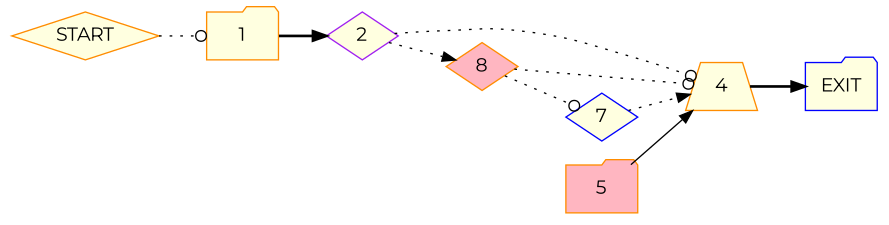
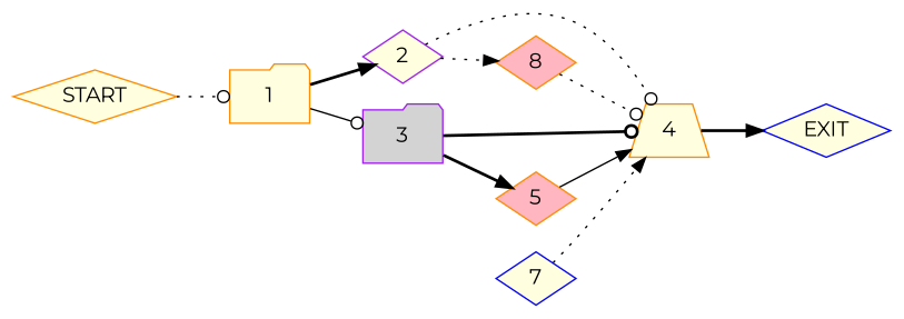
  digraph {
    fontname=Montserrat
    rankdir=LR
    node [color=darkorange fillcolor=lightyellow fontname=Montserrat shape=diamond style=filled]
    edge [arrowhead=odot fontname=Montserrat style=dotted]
    n1 [label=START]
    1 [shape=folder]
    2 [color=purple]
-   n5 [color=blue label=EXIT shape=folder]
+   3 [color=purple fillcolor=lightgrey shape=folder]
+   n5 [color=blue label=EXIT]
    4 [shape=trapezium]
    n7 [fillcolor=lightpink label=8]
-   5 [fillcolor=lightpink shape=folder]
+   5 [fillcolor=lightpink]
    7 [color=blue]
    n1 -> 1
    1 -> 2 [arrowhead=normal style=bold]
+   1 -> 3 [style=solid]
    2 -> 4
    2 -> n7 [arrowhead=normal]
+   3 -> 4 [style=bold]
+   3 -> 5 [arrowhead=normal style=bold]
    4 -> n5 [arrowhead=normal style=bold]
    n7 -> 4
-   n7 -> 7
    5 -> 4 [arrowhead=normal style=solid]
    7 -> 4 [arrowhead=normal]
  }
